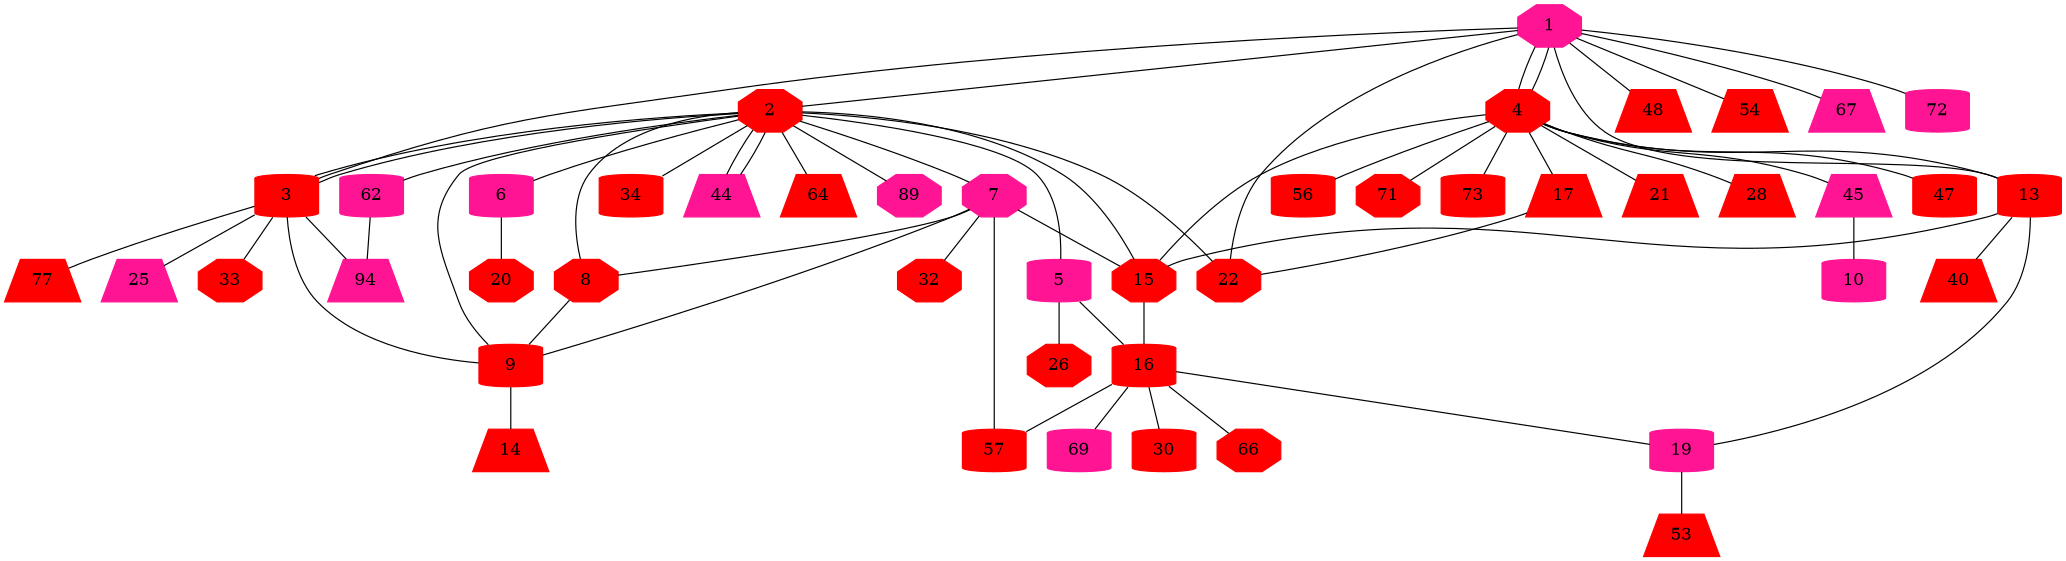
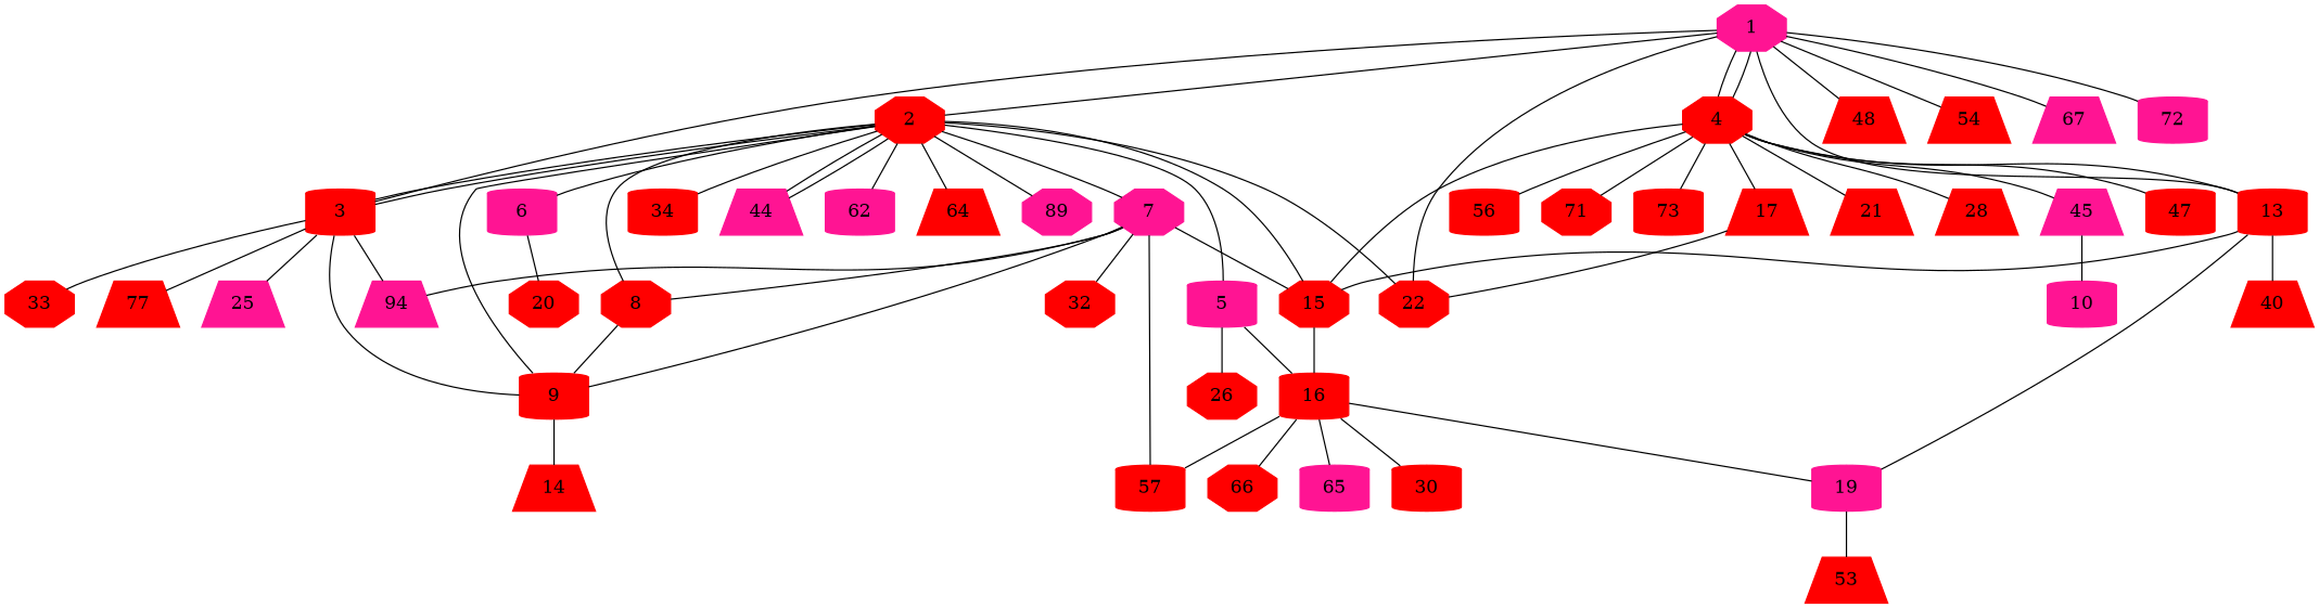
  graph {
    node [color=red shape=cylinder style=filled]
    1 [color=deeppink shape=octagon super="+50"]
    2 [shape=octagon super="+43"]
    3
    4 [shape=octagon]
    13 [super="+24"]
    22 [shape=octagon]
    48 [shape=trapezium]
    54 [shape=trapezium]
    67 [color=deeppink shape=trapezium super="+75"]
    72 [color=deeppink]
    5 [color=deeppink super="+18"]
    6 [color=deeppink super="+35"]
    7 [color=deeppink shape=octagon super="+12+27+38"]
    8 [shape=octagon]
    9 [super="+52+11"]
    15 [shape=octagon super="+31+78"]
    34
    44 [color=deeppink shape=trapezium super="+83+63"]
    62 [color=deeppink]
    64 [shape=trapezium]
    89 [color=deeppink shape=octagon]
    25 [color=deeppink shape=trapezium super="+85"]
    33 [shape=octagon]
    77 [shape=trapezium super="+87"]
    94 [color=deeppink shape=trapezium]
    17 [shape=trapezium]
    21 [shape=trapezium]
    28 [shape=trapezium super="+65"]
    45 [color=deeppink shape=trapezium]
    47
    56
    71 [shape=octagon]
    73
    10 [color=deeppink]
    19 [color=deeppink super="+36+39"]
    40 [shape=trapezium super="+51+93"]
    16 [super="+58+42+46"]
    26 [shape=octagon]
    20 [shape=octagon]
    32 [shape=octagon]
    57
    14 [shape=trapezium super="+70+82"]
    30 [super="+84"]
    66 [shape=octagon]
-   69 [color=deeppink]
+   69 [color=deeppink label=65]
    53 [shape=trapezium]
    1 -- 2
    1 -- 3
    1 -- 4
    1 -- 4
    1 -- 13
    1 -- 22
    1 -- 48
    1 -- 54
    1 -- 67
    1 -- 72
    2 -- 3
    2 -- 3
    2 -- 22
    2 -- 5
    2 -- 6
    2 -- 7 [weight=3]
    2 -- 8
    2 -- 9
    2 -- 15
    2 -- 34
    2 -- 44
    2 -- 44
    2 -- 62
    2 -- 64
    2 -- 89
    3 -- 9
    3 -- 25
    3 -- 33
    3 -- 77
    3 -- 94
    4 -- 13
    4 -- 15
    4 -- 17
    4 -- 21
    4 -- 28
    4 -- 45
    4 -- 47
    4 -- 56
    4 -- 71
    4 -- 73
    13 -- 15
    13 -- 19
    13 -- 40
    5 -- 16 [weight=2]
    5 -- 26
    6 -- 20
    7 -- 8
    7 -- 9
    7 -- 15
-   62 -- 94
+   7 -- 94
    7 -- 32
    7 -- 57
    8 -- 9
    9 -- 14
    15 -- 16
    17 -- 22
    45 -- 10
    19 -- 53
    16 -- 19
    16 -- 57
    16 -- 30
    16 -- 66
    16 -- 69
  }
